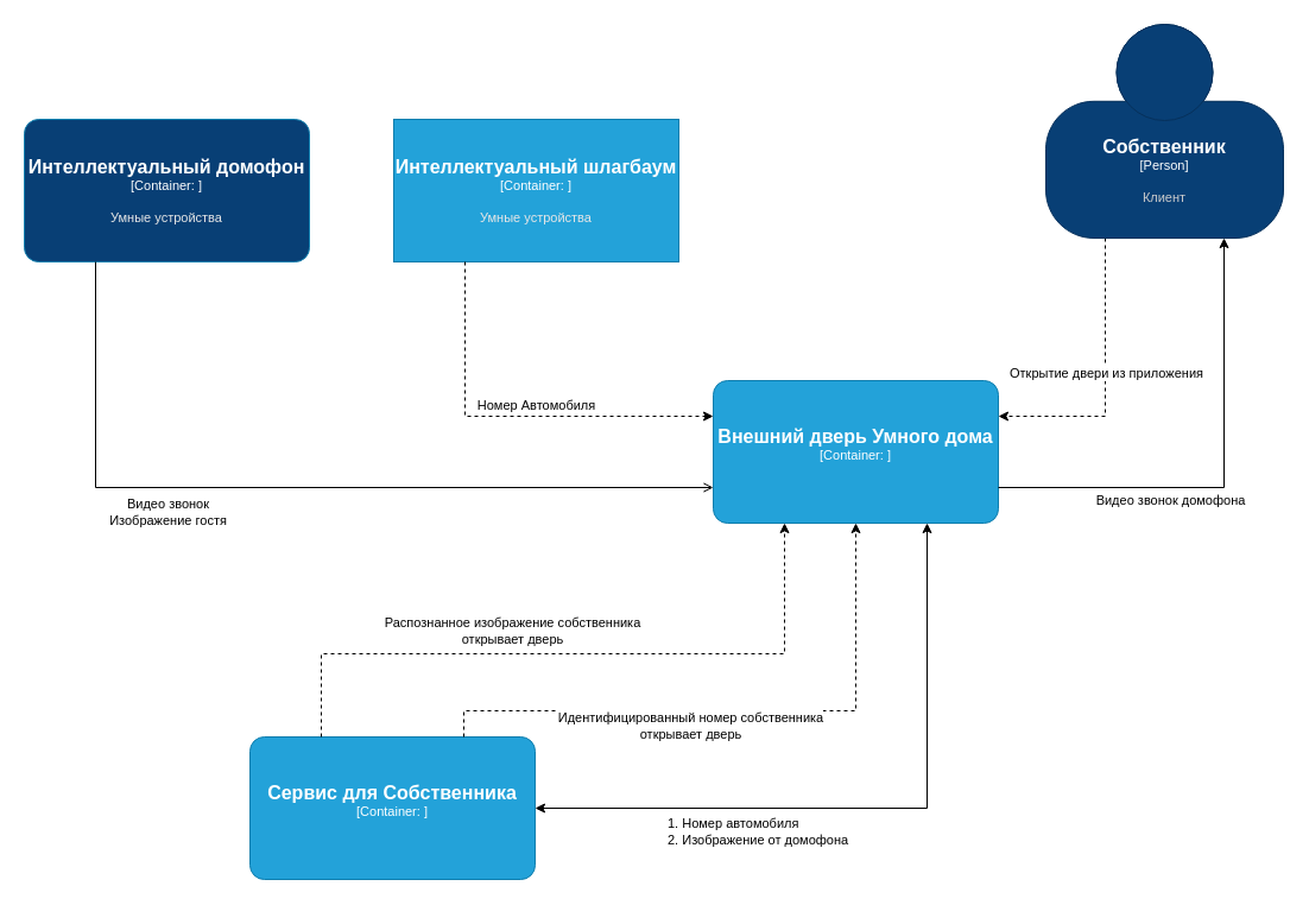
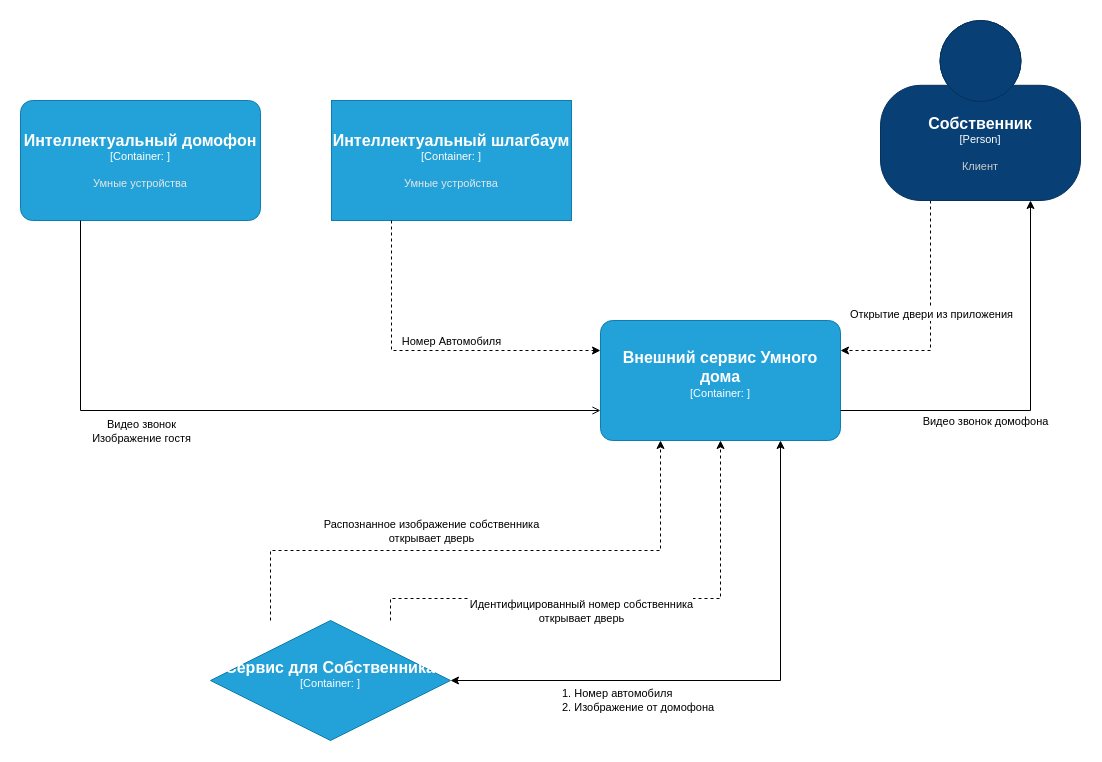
  <mxCell id="0" />
  <mxCell id="1" parent="0" />
- <mxCell id="2" value="&lt;font style=&quot;font-size: 16px&quot;&gt;&lt;b&gt;Интеллектуальный домофон&lt;/b&gt;&lt;/font&gt;&lt;div&gt;[Container: ]&lt;/div&gt;&lt;br&gt;&lt;div&gt;&lt;font style=&quot;font-size: 11px&quot;&gt;&lt;font color=&quot;#E6E6E6&quot;&gt;Умные устройства&lt;/font&gt;&lt;/div&gt;" style="rounded=1;whiteSpace=wrap;html=1;fontSize=11;labelBackgroundColor=none;fillColor=#083f75;fontColor=#ffffff;align=center;arcSize=10;strokeColor=#0E7DAD;metaEdit=1;resizable=0;points=[[0.25,0,0],[0.5,0,0],[0.75,0,0],[1,0.25,0],[1,0.5,0],[1,0.75,0],[0.75,1,0],[0.5,1,0],[0.25,1,0],[0,0.75,0],[0,0.5,0],[0,0.25,0]];" vertex="1" parent="1"><mxGeometry x="20" y="100" width="240" height="120" as="geometry" /></mxCell>
+ <mxCell id="2" value="&lt;font style=&quot;font-size: 16px&quot;&gt;&lt;b&gt;Интеллектуальный домофон&lt;/b&gt;&lt;/font&gt;&lt;div&gt;[Container: ]&lt;/div&gt;&lt;br&gt;&lt;div&gt;&lt;font style=&quot;font-size: 11px&quot;&gt;&lt;font color=&quot;#E6E6E6&quot;&gt;Умные устройства&lt;/font&gt;&lt;/div&gt;" style="rounded=1;whiteSpace=wrap;html=1;fontSize=11;labelBackgroundColor=none;fillColor=#23A2D9;fontColor=#ffffff;align=center;arcSize=10;strokeColor=#0E7DAD;metaEdit=1;resizable=0;points=[[0.25,0,0],[0.5,0,0],[0.75,0,0],[1,0.25,0],[1,0.5,0],[1,0.75,0],[0.75,1,0],[0.5,1,0],[0.25,1,0],[0,0.75,0],[0,0.5,0],[0,0.25,0]];" vertex="1" parent="1"><mxGeometry x="20" y="100" width="240" height="120" as="geometry" /></mxCell>
  <mxCell id="3" value="&lt;font style=&quot;font-size: 16px&quot;&gt;&lt;b&gt;Интеллектуальный шлагбаум&lt;/b&gt;&lt;/font&gt;&lt;div&gt;[Container: ]&lt;/div&gt;&lt;br&gt;&lt;div&gt;&lt;font style=&quot;font-size: 11px&quot;&gt;&lt;font color=&quot;#E6E6E6&quot;&gt;Умные устройства&lt;/font&gt;&lt;/div&gt;" style="whiteSpace=wrap;html=1;fontSize=11;labelBackgroundColor=none;fillColor=#23A2D9;fontColor=#ffffff;align=center;arcSize=10;strokeColor=#0E7DAD;metaEdit=1;resizable=0;points=[[0.25,0,0],[0.5,0,0],[0.75,0,0],[1,0.25,0],[1,0.5,0],[1,0.75,0],[0.75,1,0],[0.5,1,0],[0.25,1,0],[0,0.75,0],[0,0.5,0],[0,0.25,0]];rounded=0;" vertex="1" parent="1"><mxGeometry x="331" y="100" width="240" height="120" as="geometry" /></mxCell>
- <mxCell id="4" value="&lt;font style=&quot;font-size: 16px&quot;&gt;&lt;b&gt;Внешний дверь Умного дома&lt;/b&gt;&lt;/font&gt;&lt;div&gt;[Container: ]&lt;/div&gt;&lt;br&gt;&lt;div&gt;&lt;font style=&quot;font-size: 11px&quot;&gt;&lt;font color=&quot;#E6E6E6&quot;&gt;&lt;/font&gt;&lt;/div&gt;" style="rounded=1;whiteSpace=wrap;html=1;fontSize=11;labelBackgroundColor=none;fillColor=#23A2D9;fontColor=#ffffff;align=center;arcSize=10;strokeColor=#0E7DAD;metaEdit=1;resizable=0;points=[[0.25,0,0],[0.5,0,0],[0.75,0,0],[1,0.25,0],[1,0.5,0],[1,0.75,0],[0.75,1,0],[0.5,1,0],[0.25,1,0],[0,0.75,0],[0,0.5,0],[0,0.25,0]];" vertex="1" parent="1"><mxGeometry x="600" y="320" width="240" height="120" as="geometry" /></mxCell>
- <mxCell id="5" value="&lt;font style=&quot;font-size: 16px&quot;&gt;&lt;b&gt;Сервис для Собственника&lt;/b&gt;&lt;/font&gt;&lt;div&gt;[Container: ]&lt;/div&gt;&lt;br&gt;&lt;div&gt;&lt;font style=&quot;font-size: 11px&quot;&gt;&lt;font color=&quot;#E6E6E6&quot;&gt;&lt;/font&gt;&lt;/div&gt;" style="rounded=1;whiteSpace=wrap;html=1;fontSize=11;labelBackgroundColor=none;fillColor=#23A2D9;fontColor=#ffffff;align=center;arcSize=10;strokeColor=#0E7DAD;metaEdit=1;resizable=0;points=[[0.25,0,0],[0.5,0,0],[0.75,0,0],[1,0.25,0],[1,0.5,0],[1,0.75,0],[0.75,1,0],[0.5,1,0],[0.25,1,0],[0,0.75,0],[0,0.5,0],[0,0.25,0]];" vertex="1" parent="1"><mxGeometry x="210" y="620" width="240" height="120" as="geometry" /></mxCell>
+ <mxCell id="4" value="&lt;font style=&quot;font-size: 16px&quot;&gt;&lt;b&gt;Внешний сервис Умного дома&lt;/b&gt;&lt;/font&gt;&lt;div&gt;[Container: ]&lt;/div&gt;&lt;br&gt;&lt;div&gt;&lt;font style=&quot;font-size: 11px&quot;&gt;&lt;font color=&quot;#E6E6E6&quot;&gt;&lt;/font&gt;&lt;/div&gt;" style="rounded=1;whiteSpace=wrap;html=1;fontSize=11;labelBackgroundColor=none;fillColor=#23A2D9;fontColor=#ffffff;align=center;arcSize=10;strokeColor=#0E7DAD;metaEdit=1;resizable=0;points=[[0.25,0,0],[0.5,0,0],[0.75,0,0],[1,0.25,0],[1,0.5,0],[1,0.75,0],[0.75,1,0],[0.5,1,0],[0.25,1,0],[0,0.75,0],[0,0.5,0],[0,0.25,0]];" vertex="1" parent="1"><mxGeometry x="600" y="320" width="240" height="120" as="geometry" /></mxCell>
+ <mxCell id="5" value="&lt;font style=&quot;font-size: 16px&quot;&gt;&lt;b&gt;Сервис для Собственника&lt;/b&gt;&lt;/font&gt;&lt;div&gt;[Container: ]&lt;/div&gt;&lt;br&gt;&lt;div&gt;&lt;font style=&quot;font-size: 11px&quot;&gt;&lt;font color=&quot;#E6E6E6&quot;&gt;&lt;/font&gt;&lt;/div&gt;" style="rhombus;whiteSpace=wrap;html=1;fontSize=11;labelBackgroundColor=none;fillColor=#23A2D9;fontColor=#ffffff;align=center;arcSize=10;strokeColor=#0E7DAD;metaEdit=1;resizable=0;points=[[0.25,0,0],[0.5,0,0],[0.75,0,0],[1,0.25,0],[1,0.5,0],[1,0.75,0],[0.75,1,0],[0.5,1,0],[0.25,1,0],[0,0.75,0],[0,0.5,0],[0,0.25,0]];" vertex="1" parent="1"><mxGeometry x="210" y="620" width="240" height="120" as="geometry" /></mxCell>
  <mxCell id="6" style="edgeStyle=orthogonalEdgeStyle;rounded=0;orthogonalLoop=1;jettySize=auto;html=1;entryX=0.75;entryY=1;entryDx=0;entryDy=0;entryPerimeter=0;startArrow=classic;startFill=1;" edge="1" parent="1" source="5" target="4"><mxGeometry relative="1" as="geometry" /></mxCell>
  <mxCell id="7" value="1. Номер автомобиля&lt;div&gt;2. Изображение от домофона&lt;/div&gt;" style="edgeLabel;html=1;align=left;verticalAlign=middle;resizable=0;points=[];" vertex="1" connectable="0" parent="6"><mxGeometry x="0.7" y="-3" relative="1" as="geometry"><mxPoint x="-223" y="174" as="offset" /></mxGeometry></mxCell>
  <mxCell id="8" style="edgeStyle=orthogonalEdgeStyle;rounded=0;orthogonalLoop=1;jettySize=auto;html=1;entryX=0;entryY=0.25;entryDx=0;entryDy=0;entryPerimeter=0;exitX=0.25;exitY=1;exitDx=0;exitDy=0;exitPerimeter=0;dashed=1;" edge="1" parent="1" source="3" target="4"><mxGeometry relative="1" as="geometry"><mxPoint x="660" y="323" as="targetPoint" /><Array as="points"><mxPoint x="391" y="350" /></Array></mxGeometry></mxCell>
  <mxCell id="9" value="Номер Автомобиля" style="edgeLabel;html=1;align=center;verticalAlign=middle;resizable=0;points=[];" vertex="1" connectable="0" parent="8"><mxGeometry x="-0.58" y="-4" relative="1" as="geometry"><mxPoint x="63" y="49" as="offset" /></mxGeometry></mxCell>
  <mxCell id="10" style="edgeStyle=orthogonalEdgeStyle;rounded=0;orthogonalLoop=1;jettySize=auto;html=1;entryX=0;entryY=0.75;entryDx=0;entryDy=0;entryPerimeter=0;exitX=0.25;exitY=1;exitDx=0;exitDy=0;exitPerimeter=0;endArrow=open;" edge="1" parent="1" source="2" target="4"><mxGeometry relative="1" as="geometry"><mxPoint x="101" y="270" as="sourcePoint" /><mxPoint x="561" y="400" as="targetPoint" /><Array as="points"><mxPoint x="80" y="410" /></Array></mxGeometry></mxCell>
  <mxCell id="11" value="Видео звонок&lt;br&gt;Изображение гостя" style="edgeLabel;html=1;align=center;verticalAlign=middle;resizable=0;points=[];" vertex="1" connectable="0" parent="10"><mxGeometry x="-0.107" y="-1" relative="1" as="geometry"><mxPoint x="-67" y="19" as="offset" /></mxGeometry></mxCell>
  <mxCell id="12" style="edgeStyle=orthogonalEdgeStyle;rounded=0;orthogonalLoop=1;jettySize=auto;html=1;exitX=1;exitY=0.75;exitDx=0;exitDy=0;exitPerimeter=0;entryX=0.75;entryY=1;entryDx=0;entryDy=0;entryPerimeter=0;" edge="1" parent="1" source="4" target="20"><mxGeometry relative="1" as="geometry"><mxPoint x="1060" y="220" as="targetPoint" /><Array as="points"><mxPoint x="1030" y="410" /></Array></mxGeometry></mxCell>
  <mxCell id="13" value="Видео звонок домофона" style="edgeLabel;html=1;align=center;verticalAlign=middle;resizable=0;points=[];" vertex="1" connectable="0" parent="12"><mxGeometry x="-0.484" y="1" relative="1" as="geometry"><mxPoint x="41" y="11" as="offset" /></mxGeometry></mxCell>
  <mxCell id="14" style="edgeStyle=orthogonalEdgeStyle;rounded=0;orthogonalLoop=1;jettySize=auto;html=1;entryX=1;entryY=0.25;entryDx=0;entryDy=0;entryPerimeter=0;dashed=1;exitX=0.25;exitY=1;exitDx=0;exitDy=0;exitPerimeter=0;" edge="1" parent="1" source="20" target="4"><mxGeometry relative="1" as="geometry"><mxPoint x="940" y="220" as="sourcePoint" /><Array as="points"><mxPoint x="930" y="350" /></Array></mxGeometry></mxCell>
  <mxCell id="15" value="Открытие двери из приложения" style="edgeLabel;html=1;align=center;verticalAlign=middle;resizable=0;points=[];" vertex="1" connectable="0" parent="14"><mxGeometry x="-0.341" y="-5" relative="1" as="geometry"><mxPoint x="5" y="34" as="offset" /></mxGeometry></mxCell>
  <mxCell id="16" style="edgeStyle=orthogonalEdgeStyle;rounded=0;orthogonalLoop=1;jettySize=auto;html=1;entryX=0.25;entryY=1;entryDx=0;entryDy=0;entryPerimeter=0;dashed=1;exitX=0.25;exitY=0;exitDx=0;exitDy=0;exitPerimeter=0;" edge="1" parent="1" source="5" target="4"><mxGeometry relative="1" as="geometry"><mxPoint x="210" y="680" as="sourcePoint" /><mxPoint x="-340" y="510" as="targetPoint" /><Array as="points"><mxPoint x="270" y="550" /><mxPoint x="660" y="550" /></Array></mxGeometry></mxCell>
  <mxCell id="17" value="Распознанное изображение собственника&lt;div&gt;открывает дверь&lt;/div&gt;" style="edgeLabel;html=1;align=center;verticalAlign=middle;resizable=0;points=[];" vertex="1" connectable="0" parent="16"><mxGeometry x="-0.341" y="-5" relative="1" as="geometry"><mxPoint x="42" y="-25" as="offset" /></mxGeometry></mxCell>
  <mxCell id="18" style="edgeStyle=orthogonalEdgeStyle;rounded=0;orthogonalLoop=1;jettySize=auto;html=1;entryX=0.5;entryY=1;entryDx=0;entryDy=0;entryPerimeter=0;dashed=1;exitX=0.75;exitY=0;exitDx=0;exitDy=0;exitPerimeter=0;" edge="1" parent="1" source="5" target="4"><mxGeometry relative="1" as="geometry"><mxPoint x="380" y="598" as="sourcePoint" /><mxPoint x="560.24" y="400.04" as="targetPoint" /><Array as="points"><mxPoint x="390" y="598" /><mxPoint x="720" y="598" /></Array></mxGeometry></mxCell>
  <mxCell id="19" value="Идентифицированный номер собственника&lt;div&gt;открывает дверь&lt;/div&gt;" style="edgeLabel;html=1;align=center;verticalAlign=middle;resizable=0;points=[];" vertex="1" connectable="0" parent="18"><mxGeometry x="-0.425" y="1" relative="1" as="geometry"><mxPoint x="65" y="13" as="offset" /></mxGeometry></mxCell>
  <mxCell id="20" value="&lt;font style=&quot;font-size: 16px&quot;&gt;&lt;b&gt;Собственник&lt;/b&gt;&lt;/font&gt;&lt;div&gt;[Person]&lt;/div&gt;&lt;br&gt;&lt;div&gt;&lt;font style=&quot;font-size: 11px&quot;&gt;&lt;font color=&quot;#cccccc&quot;&gt;Клиент&lt;/font&gt;&lt;/div&gt;" style="html=1;fontSize=11;dashed=0;whiteSpace=wrap;fillColor=#083F75;strokeColor=#06315C;fontColor=#ffffff;shape=mxgraph.c4.person2;align=center;metaEdit=1;points=[[0.5,0,0],[1,0.5,0],[1,0.75,0],[0.75,1,0],[0.5,1,0],[0.25,1,0],[0,0.75,0],[0,0.5,0]];resizable=0;" vertex="1" parent="1"><mxGeometry x="880" y="20" width="200" height="180" as="geometry" /></mxCell>
